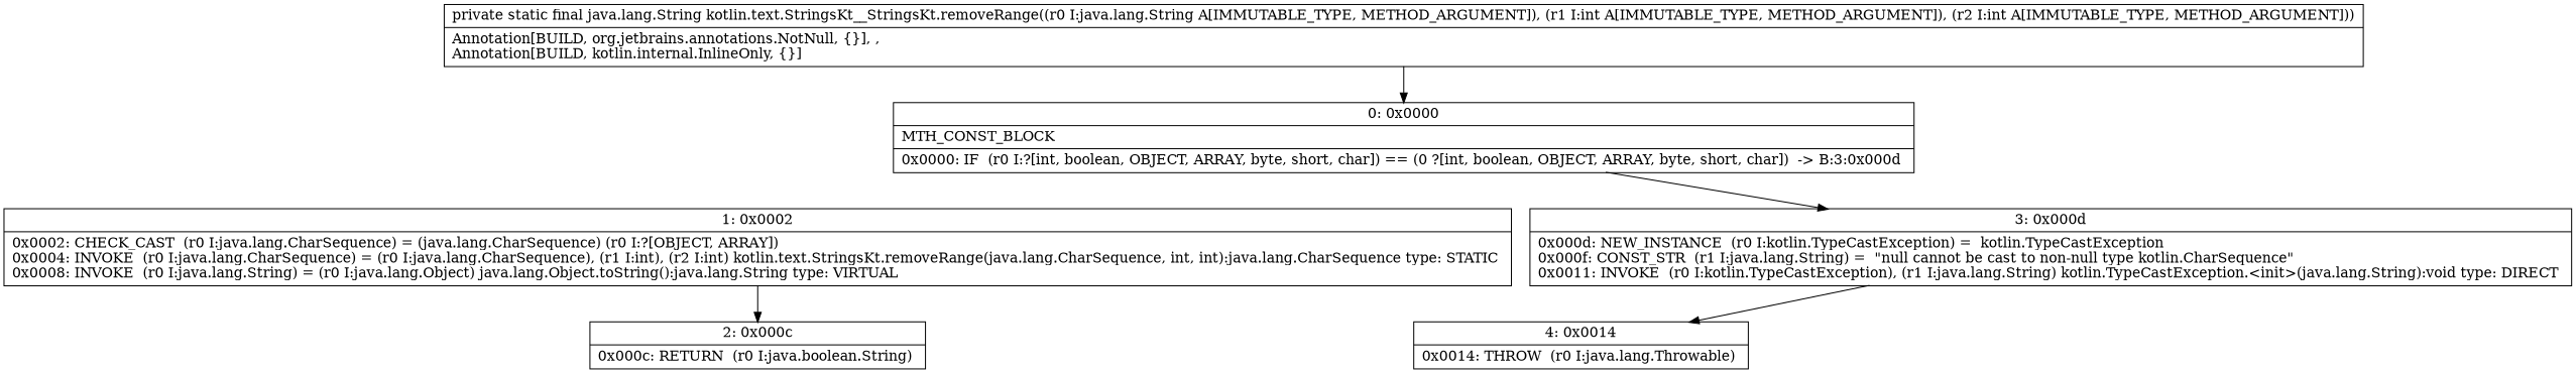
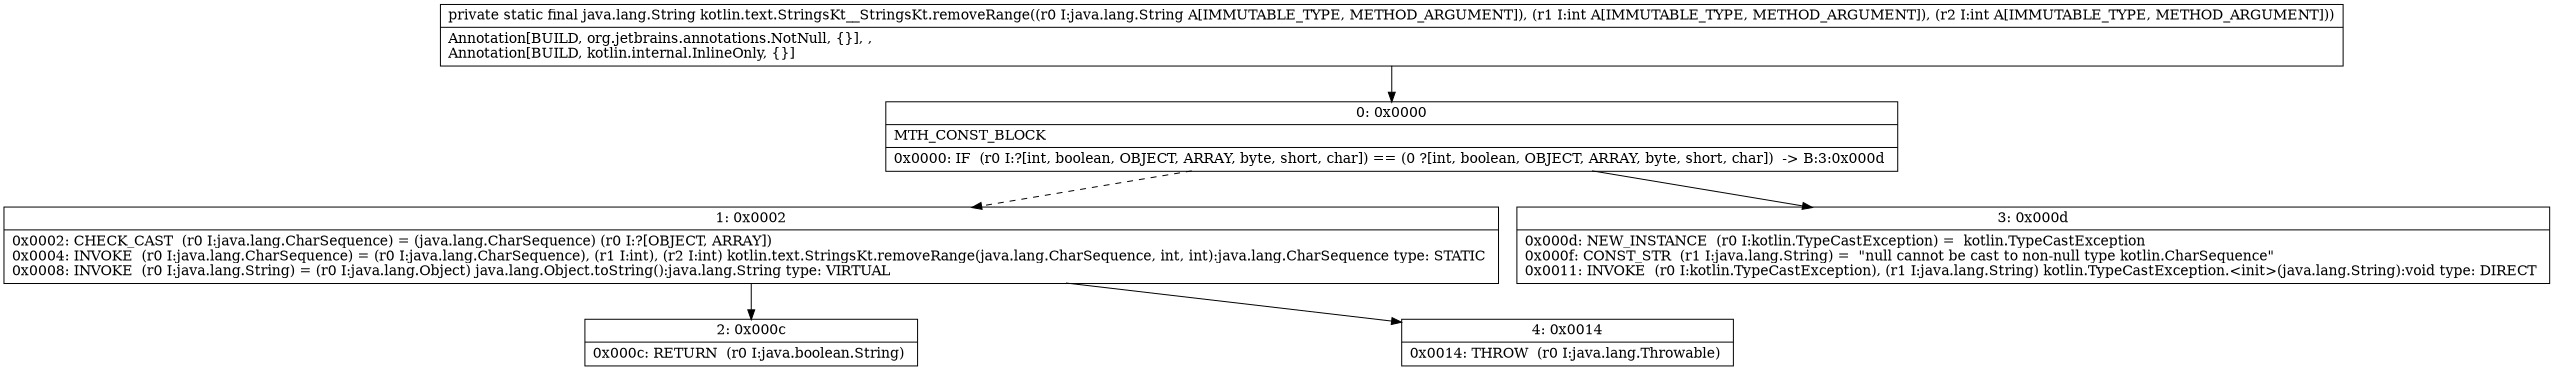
  digraph {
    node [shape=record]
    n1 [label="{0\:\ 0x0000|MTH_CONST_BLOCK\l|0x0000: IF  (r0 I:?[int, boolean, OBJECT, ARRAY, byte, short, char]) == (0 ?[int, boolean, OBJECT, ARRAY, byte, short, char])  \-\> B:3:0x000d \l}"]
    n2 [label="{1\:\ 0x0002|0x0002: CHECK_CAST  (r0 I:java.lang.CharSequence) = (java.lang.CharSequence) (r0 I:?[OBJECT, ARRAY]) \l0x0004: INVOKE  (r0 I:java.lang.CharSequence) = (r0 I:java.lang.CharSequence), (r1 I:int), (r2 I:int) kotlin.text.StringsKt.removeRange(java.lang.CharSequence, int, int):java.lang.CharSequence type: STATIC \l0x0008: INVOKE  (r0 I:java.lang.String) = (r0 I:java.lang.Object) java.lang.Object.toString():java.lang.String type: VIRTUAL \l}"]
    n3 [label="{3\:\ 0x000d|0x000d: NEW_INSTANCE  (r0 I:kotlin.TypeCastException) =  kotlin.TypeCastException \l0x000f: CONST_STR  (r1 I:java.lang.String) =  \"null cannot be cast to non\-null type kotlin.CharSequence\" \l0x0011: INVOKE  (r0 I:kotlin.TypeCastException), (r1 I:java.lang.String) kotlin.TypeCastException.\<init\>(java.lang.String):void type: DIRECT \l}"]
    n4 [label="{2\:\ 0x000c|0x000c: RETURN  (r0 I:java.boolean.String) \l}"]
    n5 [label="{4\:\ 0x0014|0x0014: THROW  (r0 I:java.lang.Throwable) \l}"]
    n6 [label="{private static final java.lang.String kotlin.text.StringsKt__StringsKt.removeRange((r0 I:java.lang.String A[IMMUTABLE_TYPE, METHOD_ARGUMENT]), (r1 I:int A[IMMUTABLE_TYPE, METHOD_ARGUMENT]), (r2 I:int A[IMMUTABLE_TYPE, METHOD_ARGUMENT]))  | Annotation[BUILD, org.jetbrains.annotations.NotNull, \{\}], , \lAnnotation[BUILD, kotlin.internal.InlineOnly, \{\}]\l}"]
+   n1 -> n2 [style=dashed]
    n1 -> n3
    n2 -> n4
-   n3 -> n5
+   n2 -> n5
    n6 -> n1
  }
